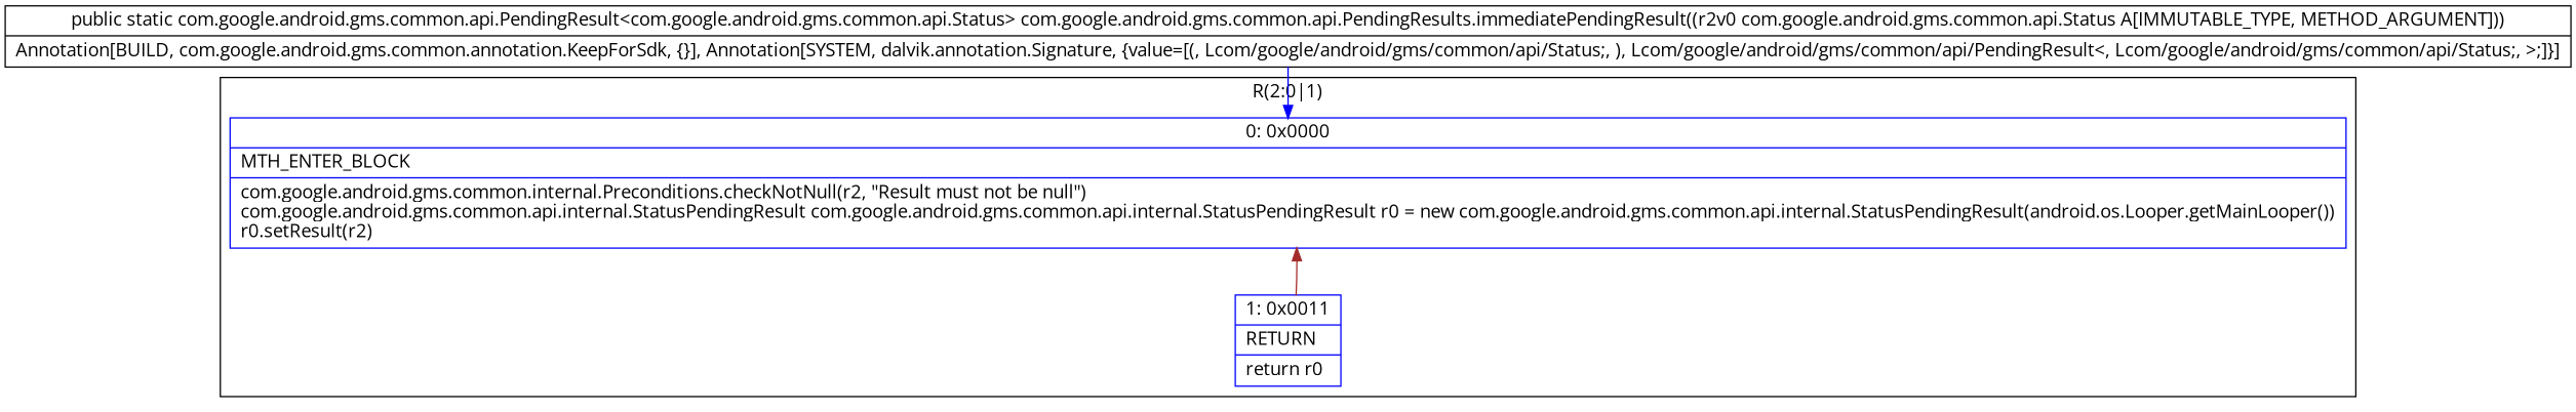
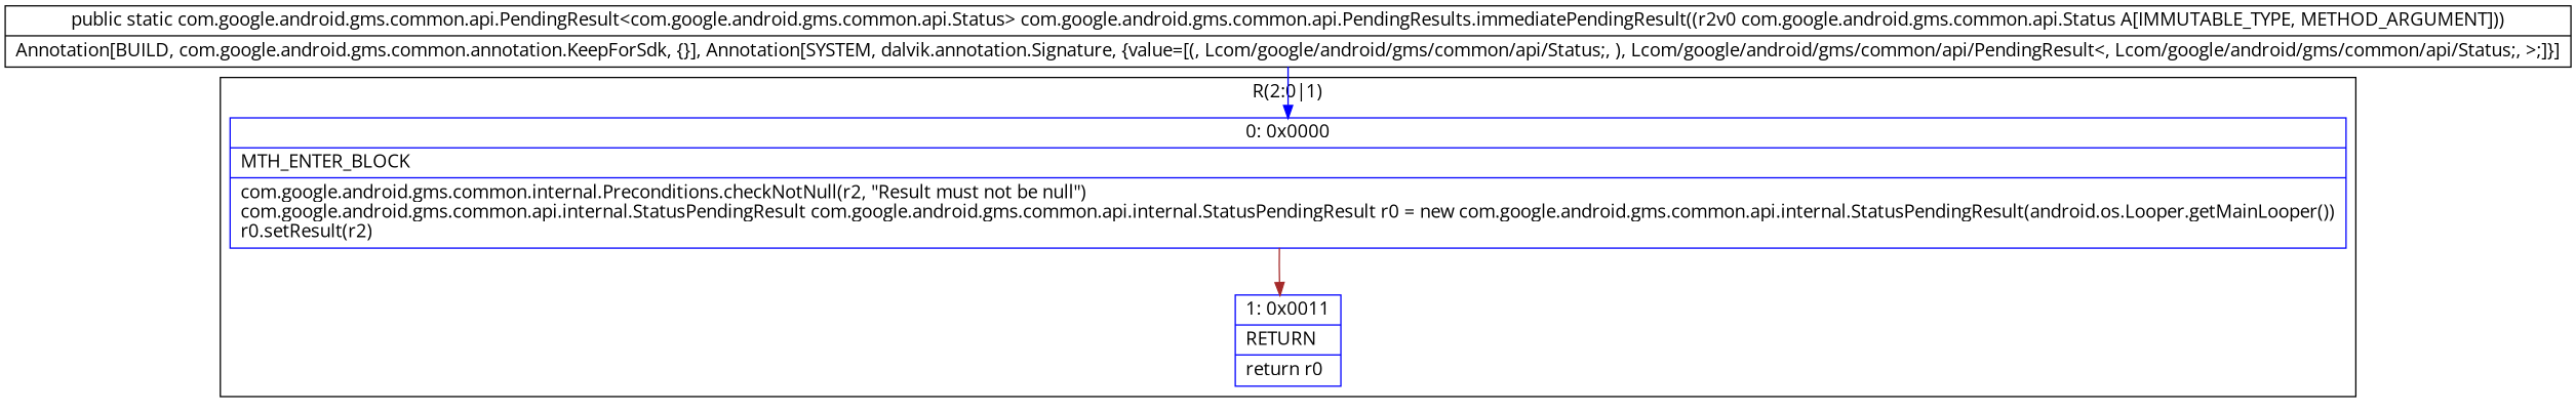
  digraph {
    fontname="Open Sans"
    node [color=blue shape=record fontname="Open Sans"]
    edge [fontname="Open Sans"]
    n1 [label="{0\:\ 0x0000|MTH_ENTER_BLOCK\l|com.google.android.gms.common.internal.Preconditions.checkNotNull(r2, \"Result must not be null\")\lcom.google.android.gms.common.api.internal.StatusPendingResult com.google.android.gms.common.api.internal.StatusPendingResult r0 = new com.google.android.gms.common.api.internal.StatusPendingResult(android.os.Looper.getMainLooper())\lr0.setResult(r2)\l}"]
    n2 [label="{1\:\ 0x0011|RETURN\l|return r0\l}"]
    n3 [label="{public static com.google.android.gms.common.api.PendingResult\<com.google.android.gms.common.api.Status\> com.google.android.gms.common.api.PendingResults.immediatePendingResult((r2v0 com.google.android.gms.common.api.Status A[IMMUTABLE_TYPE, METHOD_ARGUMENT]))  | Annotation[BUILD, com.google.android.gms.common.annotation.KeepForSdk, \{\}], Annotation[SYSTEM, dalvik.annotation.Signature, \{value=[(, Lcom\/google\/android\/gms\/common\/api\/Status;, ), Lcom\/google\/android\/gms\/common\/api\/PendingResult\<, Lcom\/google\/android\/gms\/common\/api\/Status;, \>;]\}]\l}" color=""]
    subgraph cluster_1 {
      label="R(2:0|1)"
      n1
      n2
    }
-   n2 -> n1 [color=brown]
+   n1 -> n2 [color=brown]
    n3 -> n1 [color=blue]
  }
